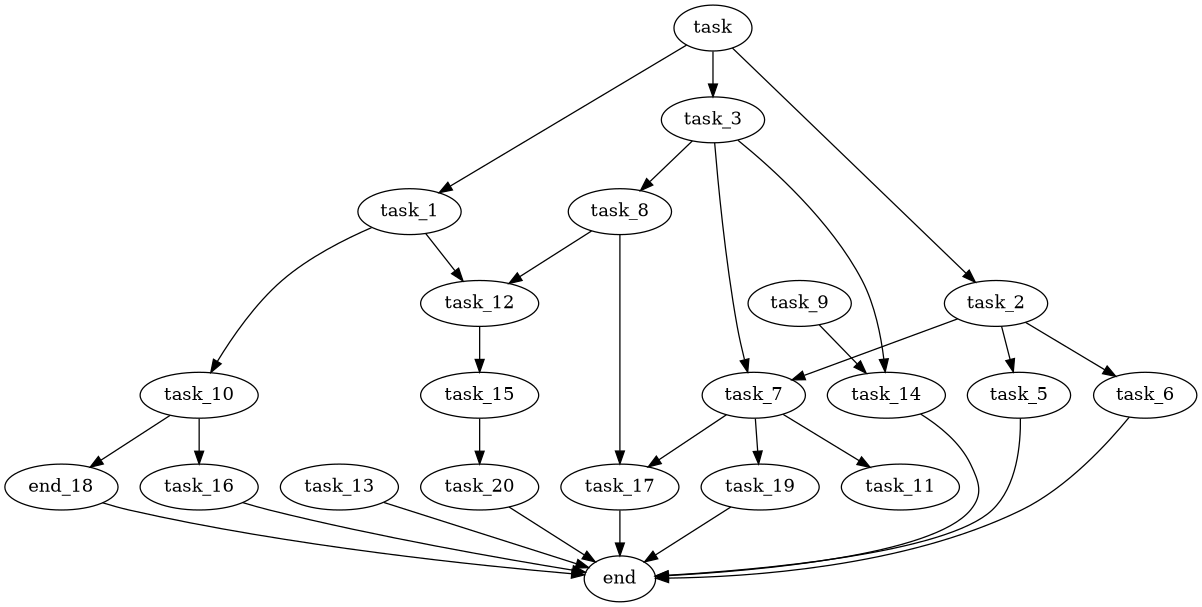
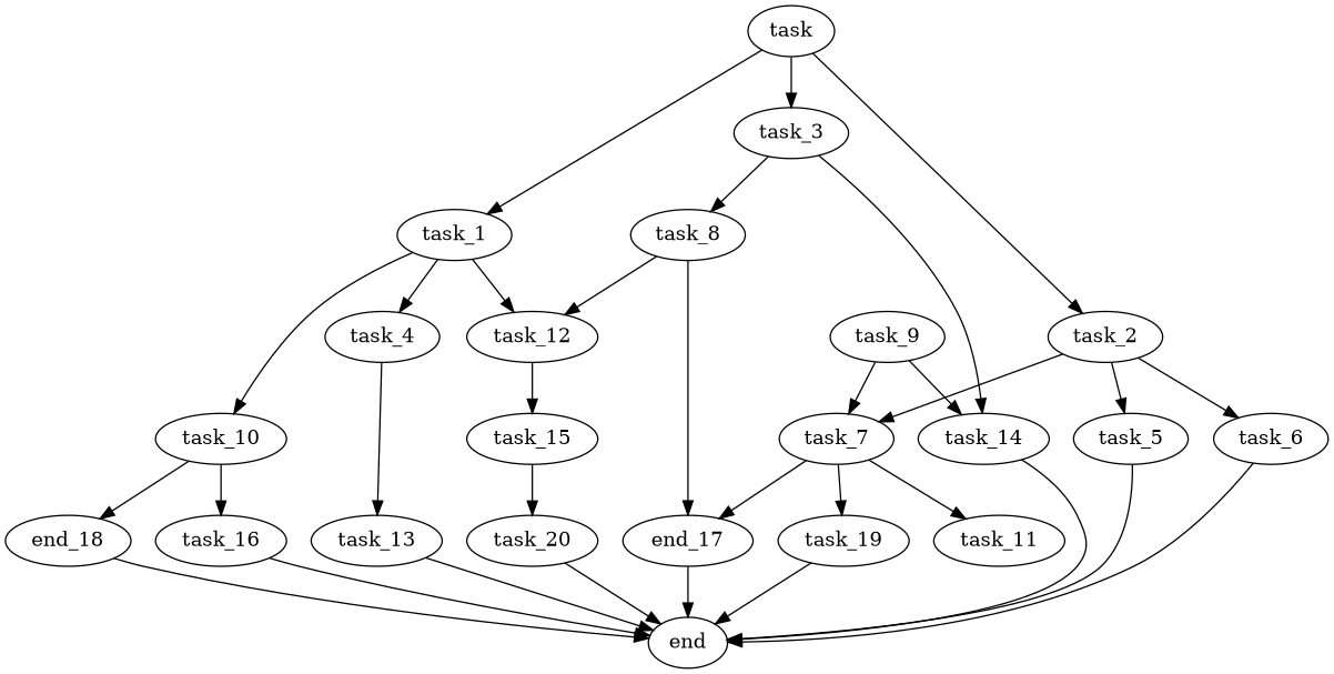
  digraph {
    n1 [label=task]
    task_1
    task_2
    task_3
+   task_4
    task_10
    task_12
    task_5
    task_6
    task_7
    task_8
    task_14
    task_13
    task_16
    n15 [label=end_18]
    task_15
    end
    task_11
-   task_17
+   task_17 [label=end_17]
    task_19
    task_9
    task_20
    n1 -> task_1
    n1 -> task_2
    n1 -> task_3
+   task_1 -> task_4
    task_1 -> task_10
    task_1 -> task_12
    task_2 -> task_5
    task_2 -> task_6
    task_2 -> task_7
-   task_3 -> task_7
+   task_9 -> task_7
    task_3 -> task_8
    task_3 -> task_14
+   task_4 -> task_13
    task_10 -> task_16
    task_10 -> n15
    task_12 -> task_15
    task_5 -> end
    task_6 -> end
    task_7 -> task_11
    task_7 -> task_17
    task_7 -> task_19
    task_8 -> task_12
    task_8 -> task_17
    task_14 -> end
    task_13 -> end
    task_16 -> end
    n15 -> end
    task_15 -> task_20
    task_17 -> end
    task_19 -> end
    task_9 -> task_14
    task_20 -> end
  }
